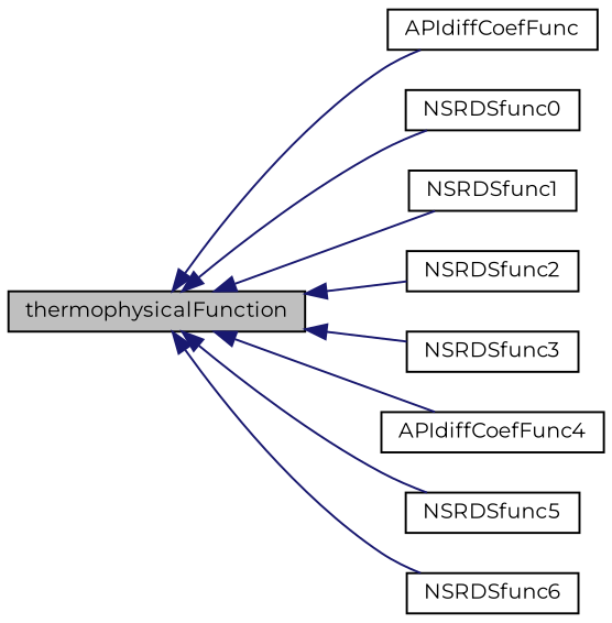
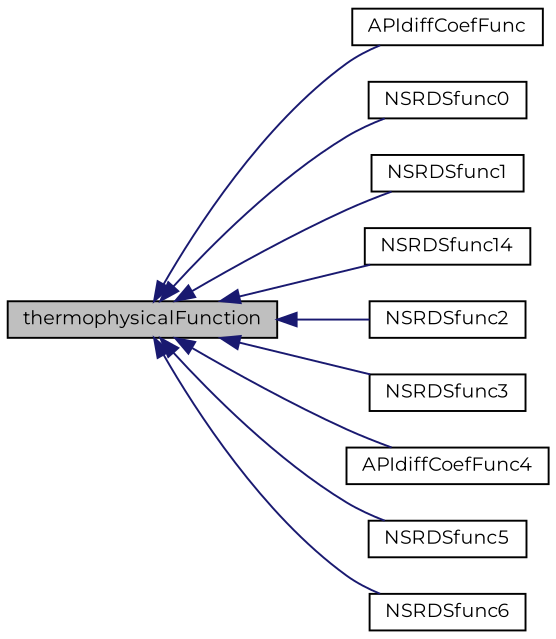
  digraph {
    fontname=Montserrat
    rankdir=LR
    node [color=black fontname=Montserrat fontsize=10 shape=record]
    edge [color=midnightblue dir=back fontname=Montserrat fontsize=10 labelfontname=Helvetica labelfontsize=10 style=solid]
    n1 [fillcolor=grey75 fontcolor=black height=0.2 label=thermophysicalFunction style=filled width=0.4]
    n2 [height=0.2 label=APIdiffCoefFunc width=0.4]
    n3 [height=0.2 label=NSRDSfunc0 width=0.4]
    n4 [height=0.2 label=NSRDSfunc1 width=0.4]
+   n5 [height=0.2 label=NSRDSfunc14 width=0.4]
    n6 [height=0.2 label=NSRDSfunc2 width=0.4]
    n7 [height=0.2 label=NSRDSfunc3 width=0.4]
    n8 [height=0.2 label=APIdiffCoefFunc4 width=0.4]
    n9 [height=0.2 label=NSRDSfunc5 width=0.4]
    n10 [height=0.2 label=NSRDSfunc6 width=0.4]
    n1 -> n2
    n1 -> n3
    n1 -> n4
+   n1 -> n5
    n1 -> n6
    n1 -> n7
    n1 -> n8
    n1 -> n9
    n1 -> n10
  }
